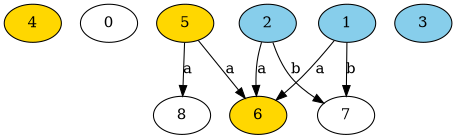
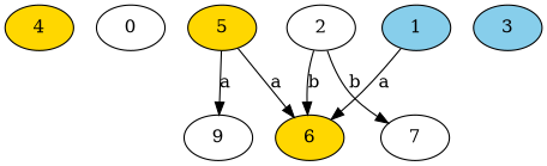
  strict digraph {
    node [fillcolor=white style=filled]
    4 [fillcolor=gold]
    0
    5 [fillcolor=gold]
    6 [fillcolor=gold]
-   8
+   8 [label=9]
    1 [fillcolor=skyblue]
    7
-   2 [fillcolor=skyblue]
+   2
    3 [fillcolor=skyblue]
    5 -> 6 [label=a]
    5 -> 8 [label=a]
    1 -> 6 [label=a]
-   1 -> 7 [label=b]
-   2 -> 6 [label=a]
+   2 -> 6 [label=b]
    2 -> 7 [label=b]
  }
